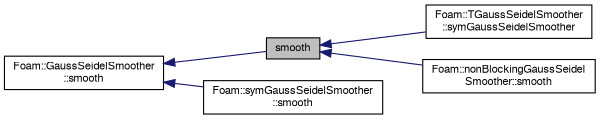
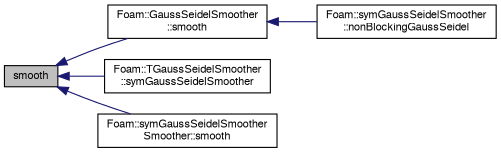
  digraph {
    rankdir=LR
    node [color=black fontname=FreeSans fontsize=10 shape=record]
    edge [color=midnightblue dir=back fontname=FreeSans fontsize=10 labelfontname=FreeSans labelfontsize=10 style=solid]
    n1 [fillcolor=grey75 fontcolor=black height=0.2 label=smooth style=filled width=0.4]
    n2 [height=0.2 label="Foam::GaussSeidelSmoother\l::smooth" width=0.4]
    n3 [height=0.2 label="Foam::TGaussSeidelSmoother\l::symGaussSeidelSmoother" width=0.4]
-   n4 [height=0.2 label="Foam::nonBlockingGaussSeidel\lSmoother::smooth" width=0.4]
-   n5 [height=0.2 label="Foam::symGaussSeidelSmoother\l::smooth" width=0.4]
-   n2 -> n1
+   n4 [height=0.2 label="Foam::symGaussSeidelSmoother\lSmoother::smooth" width=0.4]
+   n5 [height=0.2 label="Foam::symGaussSeidelSmoother\l::nonBlockingGaussSeidel" width=0.4]
+   n1 -> n2
    n1 -> n3
    n1 -> n4
    n2 -> n5
  }
